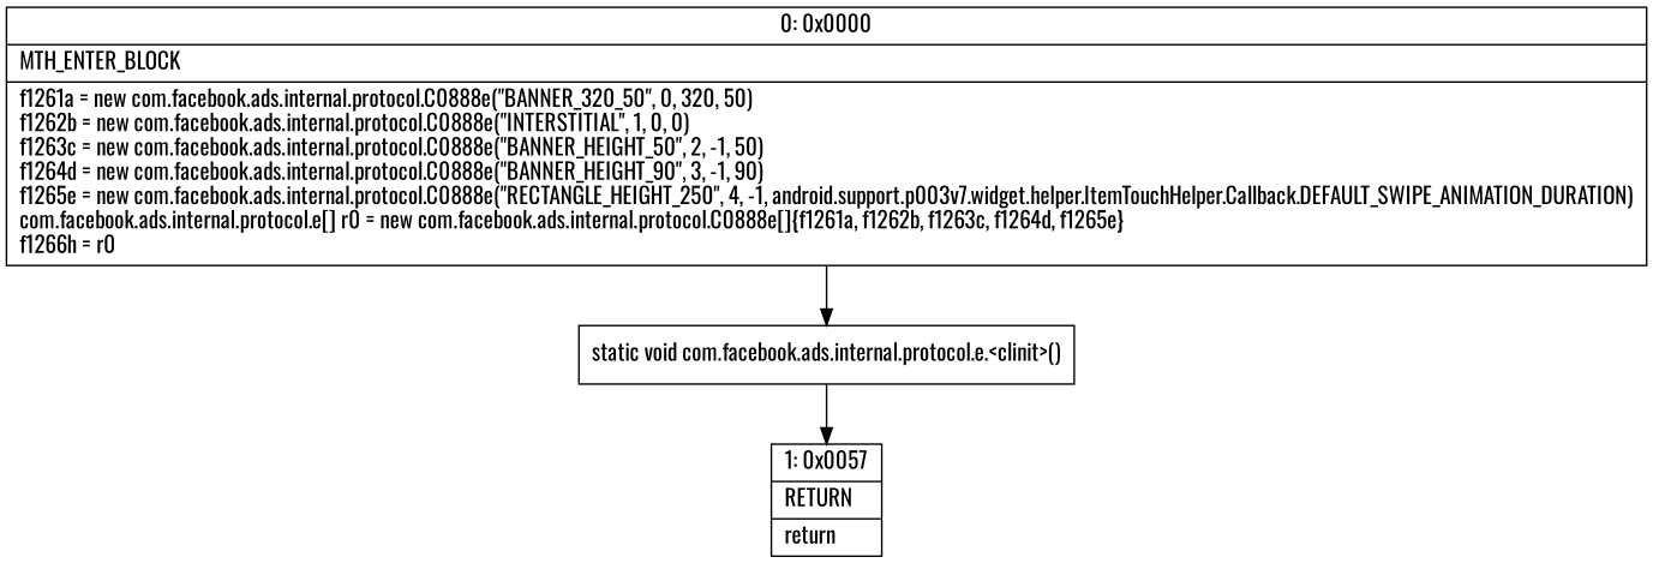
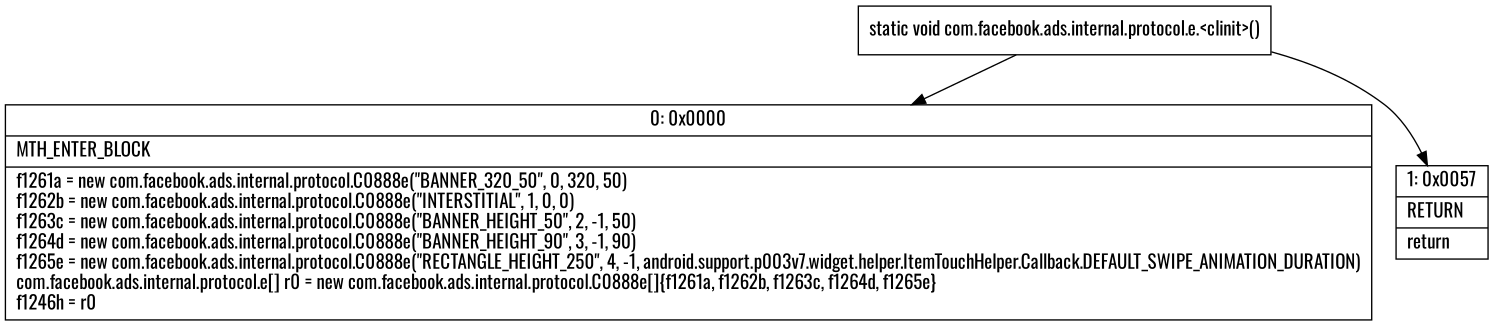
  digraph {
    fontname=Oswald
    node [fontname=Oswald shape=record]
    edge [fontname=Oswald]
-   n1 [label="{0\:\ 0x0000|MTH_ENTER_BLOCK\l|f1261a = new com.facebook.ads.internal.protocol.C0888e(\"BANNER_320_50\", 0, 320, 50)\lf1262b = new com.facebook.ads.internal.protocol.C0888e(\"INTERSTITIAL\", 1, 0, 0)\lf1263c = new com.facebook.ads.internal.protocol.C0888e(\"BANNER_HEIGHT_50\", 2, \-1, 50)\lf1264d = new com.facebook.ads.internal.protocol.C0888e(\"BANNER_HEIGHT_90\", 3, \-1, 90)\lf1265e = new com.facebook.ads.internal.protocol.C0888e(\"RECTANGLE_HEIGHT_250\", 4, \-1, android.support.p003v7.widget.helper.ItemTouchHelper.Callback.DEFAULT_SWIPE_ANIMATION_DURATION)\lcom.facebook.ads.internal.protocol.e[] r0 = new com.facebook.ads.internal.protocol.C0888e[]\{f1261a, f1262b, f1263c, f1264d, f1265e\}\lf1266h = r0\l}"]
+   n1 [label="{0\:\ 0x0000|MTH_ENTER_BLOCK\l|f1261a = new com.facebook.ads.internal.protocol.C0888e(\"BANNER_320_50\", 0, 320, 50)\lf1262b = new com.facebook.ads.internal.protocol.C0888e(\"INTERSTITIAL\", 1, 0, 0)\lf1263c = new com.facebook.ads.internal.protocol.C0888e(\"BANNER_HEIGHT_50\", 2, \-1, 50)\lf1264d = new com.facebook.ads.internal.protocol.C0888e(\"BANNER_HEIGHT_90\", 3, \-1, 90)\lf1265e = new com.facebook.ads.internal.protocol.C0888e(\"RECTANGLE_HEIGHT_250\", 4, \-1, android.support.p003v7.widget.helper.ItemTouchHelper.Callback.DEFAULT_SWIPE_ANIMATION_DURATION)\lcom.facebook.ads.internal.protocol.e[] r0 = new com.facebook.ads.internal.protocol.C0888e[]\{f1261a, f1262b, f1263c, f1264d, f1265e\}\lf1246h = r0\l}"]
    n2 [label="{1\:\ 0x0057|RETURN\l|return\l}"]
    n3 [label="{static void com.facebook.ads.internal.protocol.e.\<clinit\>() }"]
-   n1 -> n3
+   n3 -> n1
    n3 -> n2
  }
